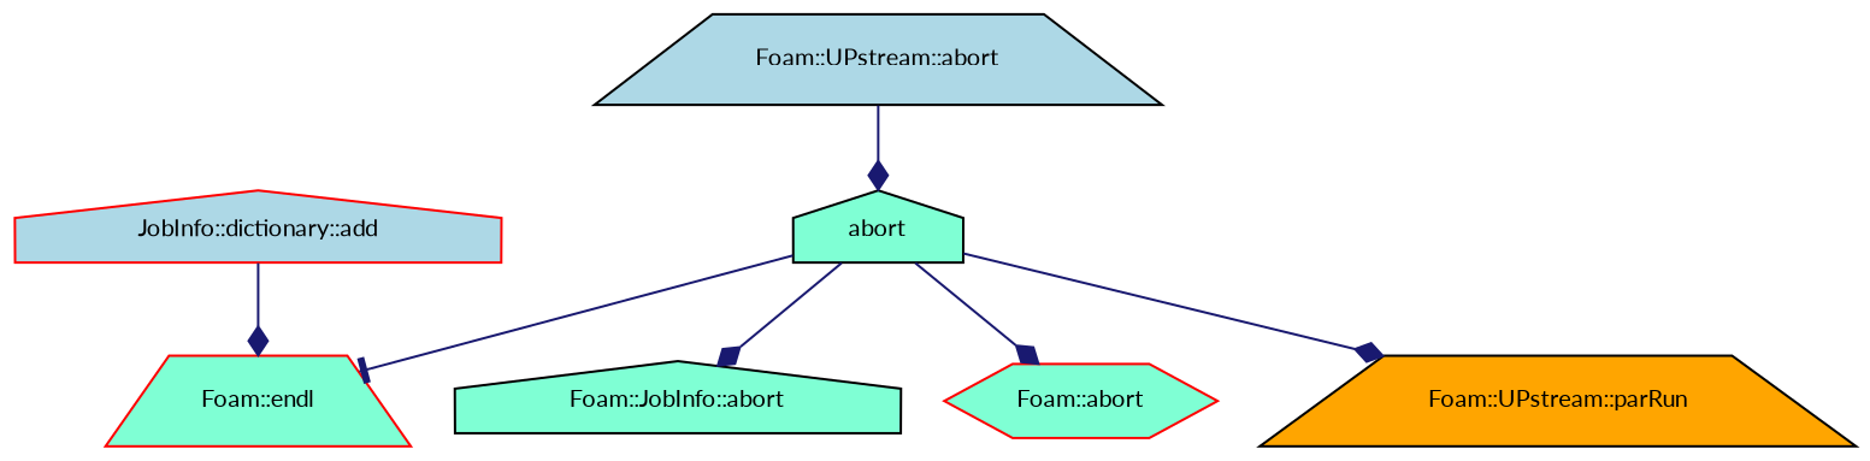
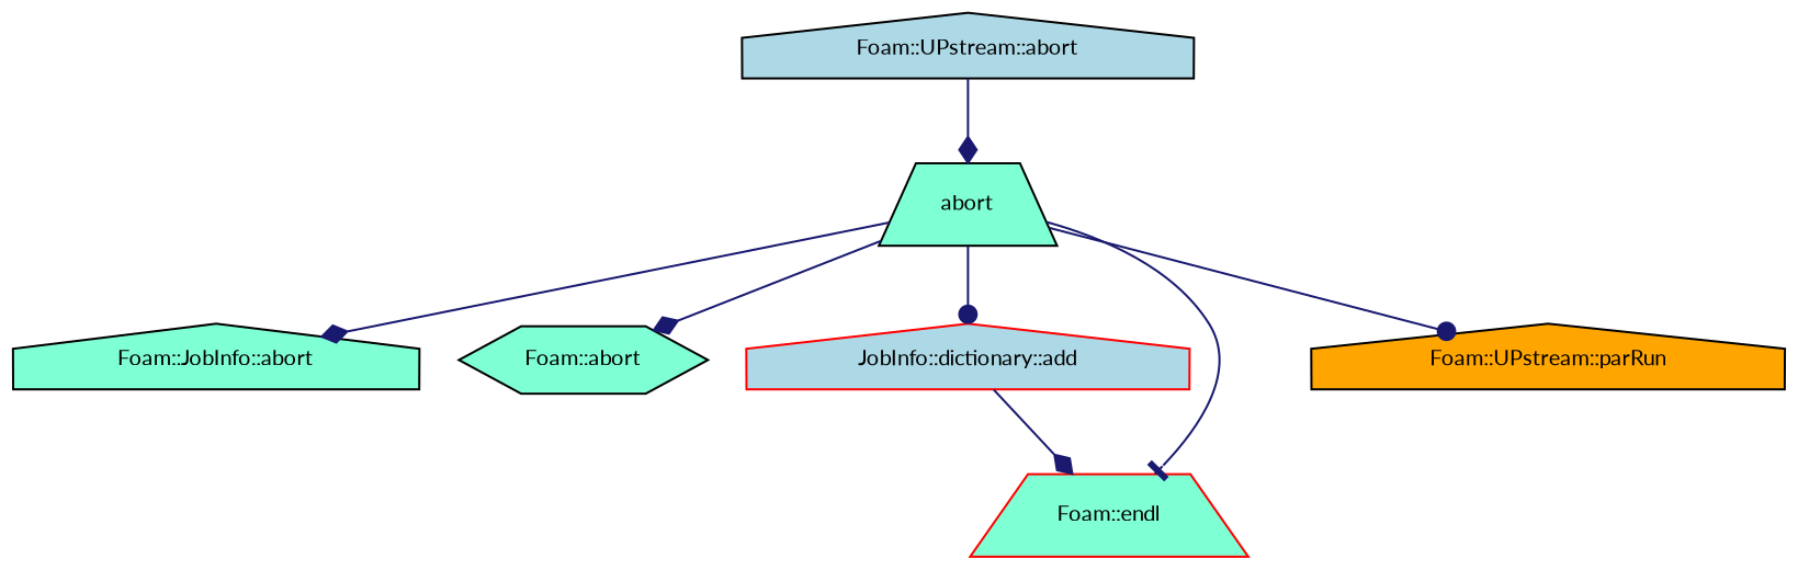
  digraph {
    fontname=Lato
    rankdir=TB
    node [color=black fillcolor=aquamarine fontname=Lato fontsize=10 shape=trapezium style=filled]
    edge [arrowhead=diamond color=midnightblue fontname=Lato fontsize=10 labelfontname=Helvetica labelfontsize=10 style=solid]
-   n1 [fontcolor=black height=0.2 label=abort shape=house width=0.4]
+   n1 [fontcolor=black height=0.2 label=abort width=0.4]
    n2 [height=0.2 label="Foam::JobInfo::abort" shape=house width=0.4]
-   n3 [color=red height=0.2 label="Foam::abort" shape=hexagon width=0.4]
+   n3 [height=0.2 label="Foam::abort" shape=hexagon width=0.4]
    n4 [color=red fillcolor=lightblue height=0.2 label="JobInfo::dictionary::add" shape=house width=0.4]
    n5 [color=red height=0.2 label="Foam::endl" width=0.4]
-   n6 [fillcolor=orange height=0.2 label="Foam::UPstream::parRun" width=0.4]
-   n7 [fillcolor=lightblue height=0.2 label="Foam::UPstream::abort" width=0.4]
+   n6 [fillcolor=orange height=0.2 label="Foam::UPstream::parRun" shape=house width=0.4]
+   n7 [fillcolor=lightblue height=0.2 label="Foam::UPstream::abort" shape=house width=0.4]
    n1 -> n2
    n1 -> n3
+   n1 -> n4 [arrowhead=dot]
    n1 -> n5 [arrowhead=tee]
-   n1 -> n6
+   n1 -> n6 [arrowhead=dot]
    n4 -> n5
    n7 -> n1
  }
